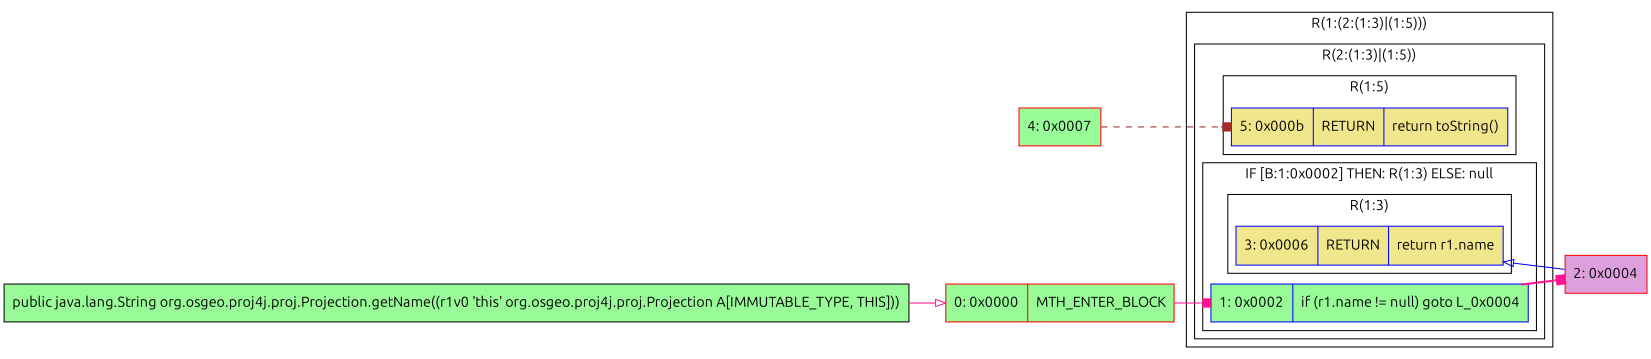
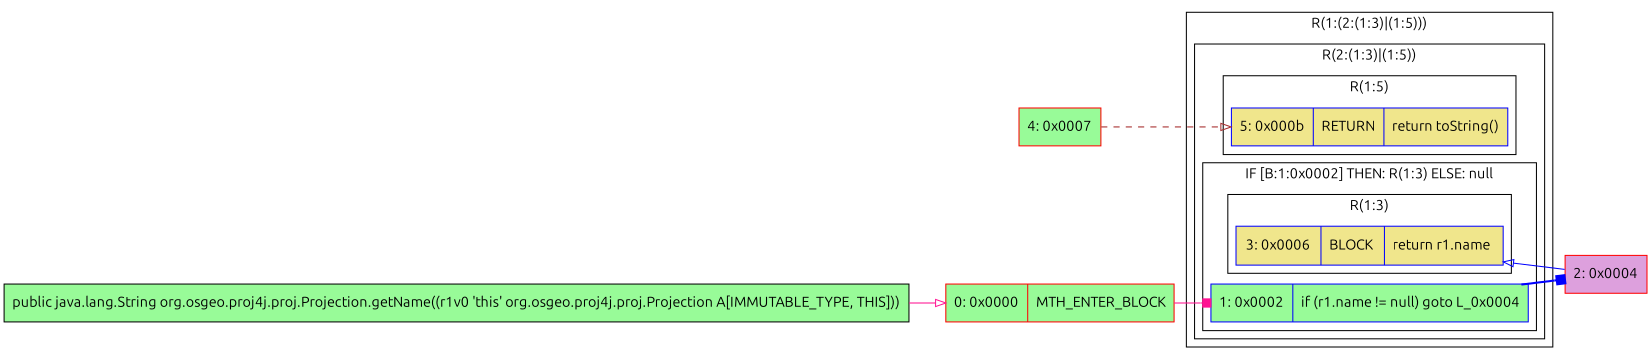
  digraph {
    fontname=Ubuntu
    rankdir=LR
    node [color=blue fillcolor=palegreen fontname=Ubuntu shape=record style=filled]
    edge [arrowhead=box color=blue fontname=Ubuntu style=solid]
-   n1 [fillcolor=khaki label="{3\:\ 0x0006|RETURN\l|return r1.name\l}"]
+   n1 [fillcolor=khaki label="{3\:\ 0x0006|BLOCK\l|return r1.name\l}"]
    n2 [label="{1\:\ 0x0002|if (r1.name != null) goto L_0x0004\l}"]
    n3 [fillcolor=khaki label="{5\:\ 0x000b|RETURN\l|return toString()\l}"]
    n4 [color=red fillcolor=plum label="{2\:\ 0x0004}"]
    n5 [color=red label="{4\:\ 0x0007}"]
    n6 [color=red label="{0\:\ 0x0000|MTH_ENTER_BLOCK\l}"]
    n7 [label="{public java.lang.String org.osgeo.proj4j.proj.Projection.getName((r1v0 'this' org.osgeo.proj4j.proj.Projection A[IMMUTABLE_TYPE, THIS])) }" color=""]
    subgraph cluster_1 {
      label="R(1:(2:(1:3)|(1:5)))"
      subgraph cluster_2 {
        label="R(2:(1:3)|(1:5))"
        subgraph cluster_3 {
          label="IF [B:1:0x0002] THEN: R(1:3) ELSE: null"
          n2
          subgraph cluster_4 {
            label="R(1:3)"
            n1
          }
        }
        subgraph cluster_5 {
          label="R(1:5)"
          n3
        }
      }
    }
-   n2 -> n4 [color=deeppink style=bold]
+   n2 -> n4 [style=bold]
    n4 -> n1 [arrowhead=onormal]
-   n5 -> n3 [color=brown style=dashed]
+   n5 -> n3 [arrowhead=onormal color=brown style=dashed]
    n6 -> n2 [color=deeppink]
    n7 -> n6 [arrowhead=onormal color=deeppink]
  }
